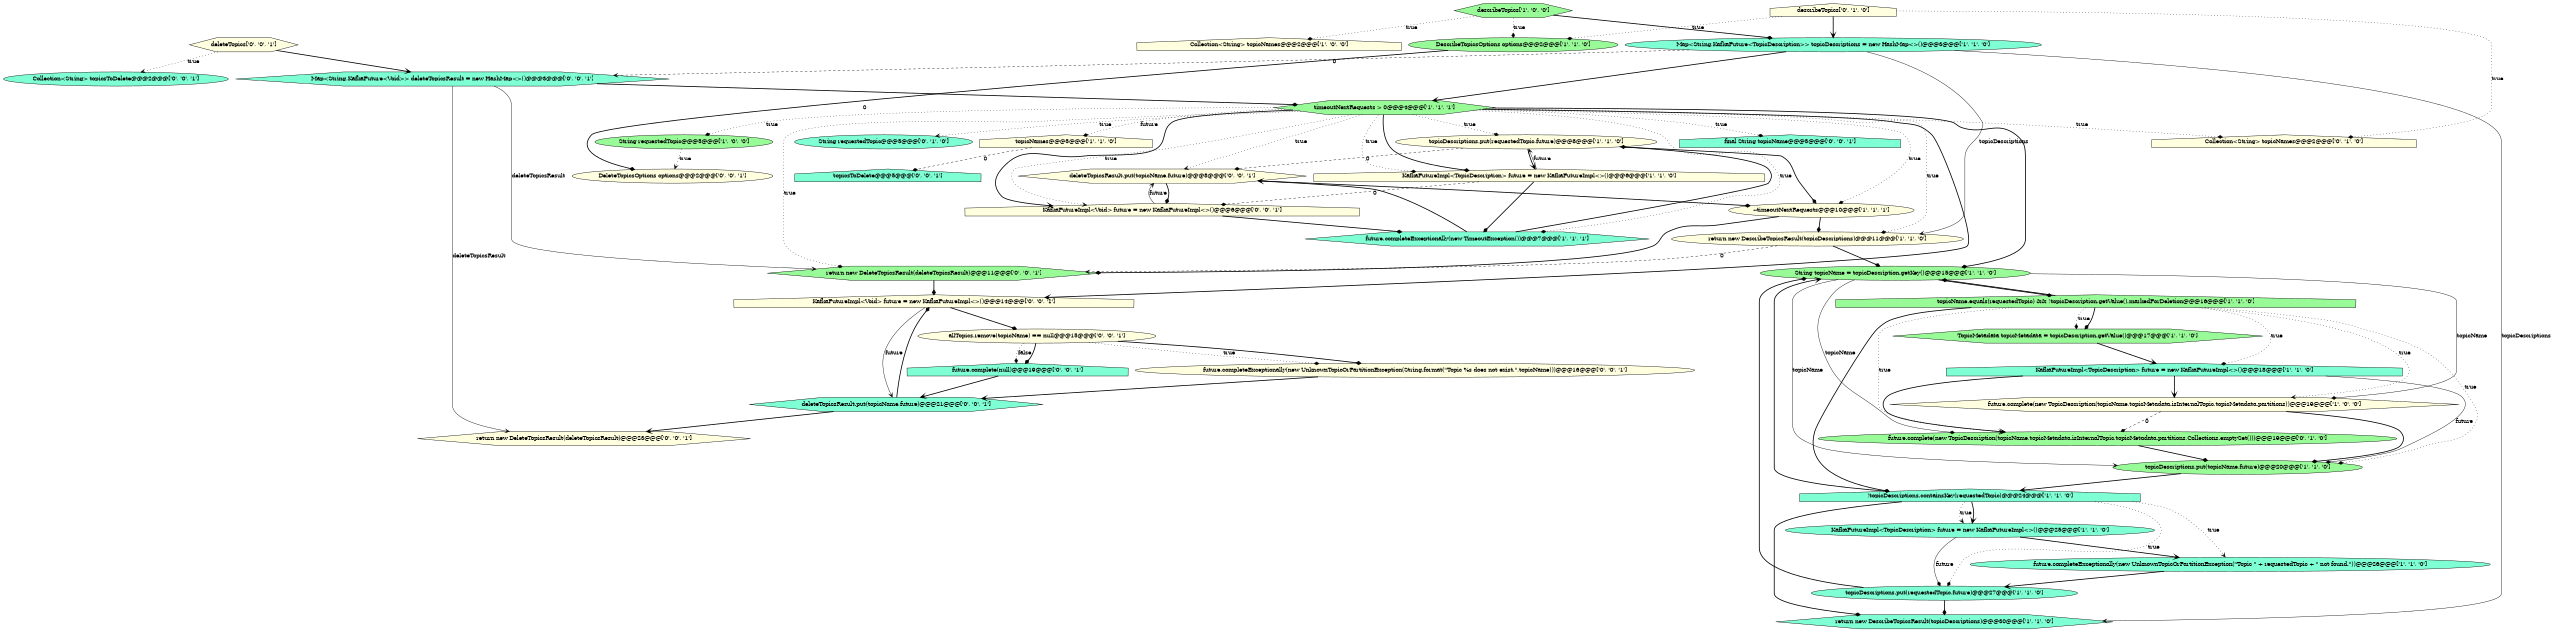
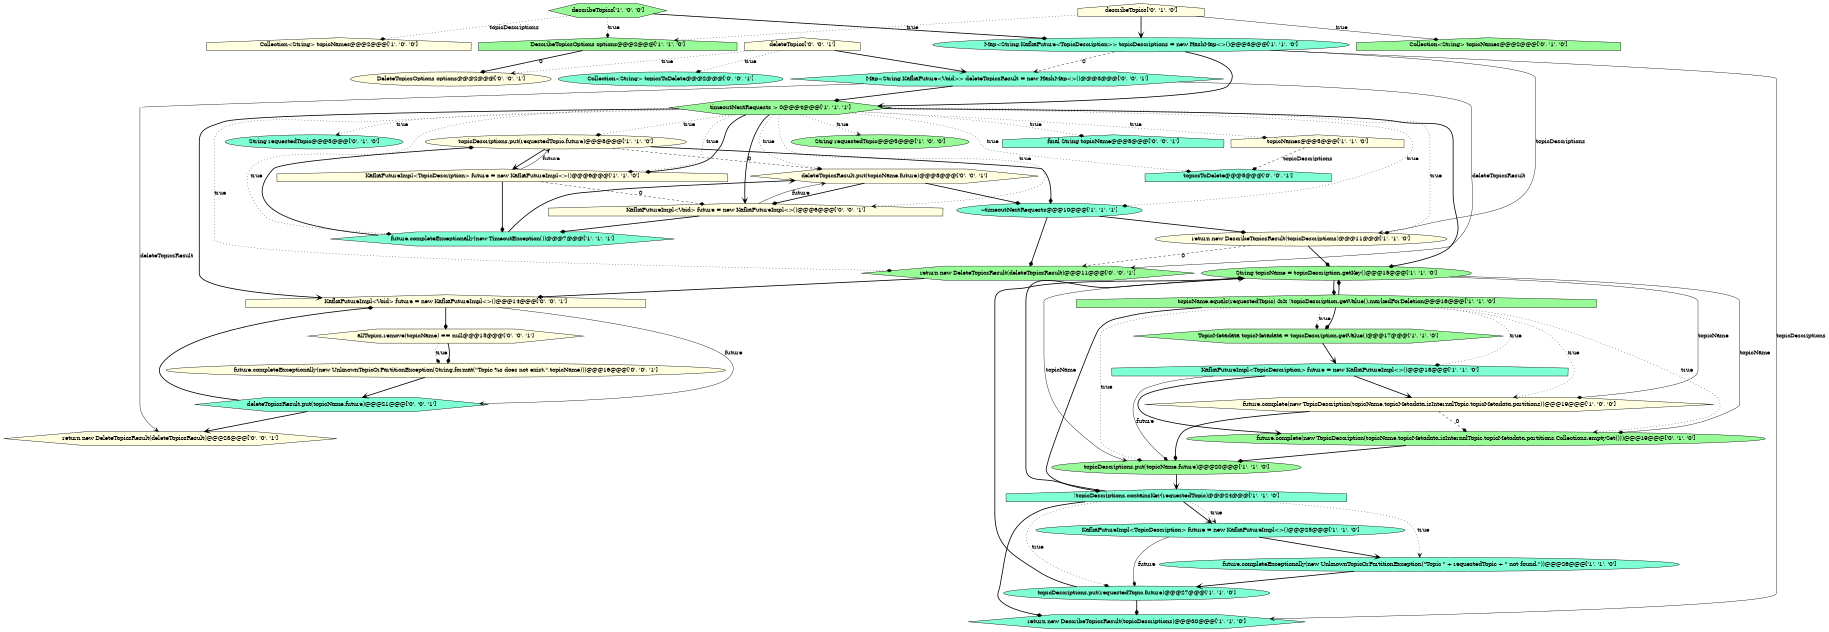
  digraph {
    node [fillcolor=lightyellow shape=ellipse style=filled]
    edge [arrowhead=diamond style=bold]
    n1 [fillcolor=aquamarine label="Collection<String> topicsToDelete@@@2@@@['0', '0', '1']"]
-   n2 [label="allTopics.remove(topicName) == null@@@15@@@['0', '0', '1']"]
-   n3 [fillcolor=aquamarine label="future.complete(null)@@@19@@@['0', '0', '1']" shape=house]
+   n2 [label="allTopics.remove(topicName) == null@@@15@@@['0', '0', '1']" shape=hexagon]
    n4 [label="future.completeExceptionally(new UnknownTopicOrPartitionException(String.format(\"Topic %s does not exist.\",topicName)))@@@16@@@['0', '0', '1']"]
    n5 [fillcolor=aquamarine label="deleteTopicsResult.put(topicName,future)@@@21@@@['0', '0', '1']" shape=hexagon]
    n6 [fillcolor=palegreen label="TopicMetadata topicMetadata = topicDescription.getValue()@@@17@@@['1', '1', '0']" shape=hexagon]
    n7 [fillcolor=aquamarine label="KafkaFutureImpl<TopicDescription> future = new KafkaFutureImpl<>()@@@18@@@['1', '1', '0']" shape=house]
    n8 [fillcolor=palegreen label="topicDescriptions.put(topicName,future)@@@20@@@['1', '1', '0']"]
    n9 [fillcolor=palegreen label="future.complete(new TopicDescription(topicName,topicMetadata.isInternalTopic,topicMetadata.partitions,Collections.emptySet()))@@@19@@@['0', '1', '0']"]
    n10 [label="future.complete(new TopicDescription(topicName,topicMetadata.isInternalTopic,topicMetadata.partitions))@@@19@@@['1', '0', '0']" shape=hexagon]
    n11 [fillcolor=palegreen label="return new DeleteTopicsResult(deleteTopicsResult)@@@11@@@['0', '0', '1']" shape=hexagon]
    n12 [label="KafkaFutureImpl<Void> future = new KafkaFutureImpl<>()@@@14@@@['0', '0', '1']" shape=house]
    n13 [fillcolor=aquamarine label="!topicDescriptions.containsKey(requestedTopic)@@@24@@@['1', '1', '0']" shape=house]
    n14 [fillcolor=aquamarine label="final String topicName@@@5@@@['0', '0', '1']" shape=house]
    n15 [fillcolor=aquamarine label="KafkaFutureImpl<TopicDescription> future = new KafkaFutureImpl<>()@@@25@@@['1', '1', '0']"]
    n16 [fillcolor=aquamarine label="topicDescriptions.put(requestedTopic,future)@@@27@@@['1', '1', '0']"]
    n17 [fillcolor=aquamarine label="future.completeExceptionally(new UnknownTopicOrPartitionException(\"Topic \" + requestedTopic + \" not found.\"))@@@26@@@['1', '1', '0']"]
    n18 [fillcolor=palegreen label="String topicName = topicDescription.getKey()@@@15@@@['1', '1', '0']"]
    n19 [fillcolor=aquamarine label="return new DescribeTopicsResult(topicDescriptions)@@@30@@@['1', '1', '0']" shape=hexagon]
-   n20 [label="--timeoutNextRequests@@@10@@@['1', '1', '1']"]
+   n20 [fillcolor=aquamarine label="--timeoutNextRequests@@@10@@@['1', '1', '1']"]
    n21 [label="return new DescribeTopicsResult(topicDescriptions)@@@11@@@['1', '1', '0']"]
    n22 [label="return new DeleteTopicsResult(deleteTopicsResult)@@@23@@@['0', '0', '1']" shape=hexagon]
    n23 [label="Collection<String> topicNames@@@2@@@['1', '0', '0']" shape=house]
    n24 [fillcolor=palegreen label="topicName.equals(requestedTopic) && !topicDescription.getValue().markedForDeletion@@@16@@@['1', '1', '0']" shape=house]
    n25 [label="topicNames@@@5@@@['1', '1', '0']" shape=house]
    n26 [fillcolor=aquamarine label="topicsToDelete@@@5@@@['0', '0', '1']" shape=house]
    n27 [fillcolor=palegreen label="describeTopics['1', '0', '0']" shape=hexagon]
-   n28 [fillcolor=palegreen label="DescribeTopicsOptions options@@@2@@@['1', '1', '0']"]
+   n28 [fillcolor=palegreen label="DescribeTopicsOptions options@@@2@@@['1', '1', '0']" shape=house]
    n29 [fillcolor=aquamarine label="Map<String,KafkaFuture<TopicDescription>> topicDescriptions = new HashMap<>()@@@3@@@['1', '1', '0']"]
    n30 [label="DeleteTopicsOptions options@@@2@@@['0', '0', '1']"]
    n31 [fillcolor=aquamarine label="Map<String,KafkaFuture<Void>> deleteTopicsResult = new HashMap<>()@@@3@@@['0', '0', '1']" shape=hexagon]
    n32 [fillcolor=palegreen label="timeoutNextRequests > 0@@@4@@@['1', '1', '1']" shape=hexagon]
    n33 [fillcolor=aquamarine label="String requestedTopic@@@5@@@['0', '1', '0']"]
    n34 [label="topicDescriptions.put(requestedTopic,future)@@@8@@@['1', '1', '0']"]
    n35 [label="deleteTopicsResult.put(topicName,future)@@@8@@@['0', '0', '1']" shape=hexagon]
    n36 [label="KafkaFutureImpl<TopicDescription> future = new KafkaFutureImpl<>()@@@6@@@['1', '1', '0']" shape=house]
    n37 [label="KafkaFutureImpl<Void> future = new KafkaFutureImpl<>()@@@6@@@['0', '0', '1']" shape=house]
    n38 [fillcolor=aquamarine label="future.completeExceptionally(new TimeoutException())@@@7@@@['1', '1', '1']" shape=hexagon]
    n39 [fillcolor=palegreen label="String requestedTopic@@@5@@@['1', '0', '0']"]
    n40 [label="describeTopics['0', '1', '0']" shape=house]
-   n41 [label="Collection<String> topicNames@@@2@@@['0', '1', '0']" shape=house]
-   n42 [label="deleteTopics['0', '0', '1']" shape=hexagon]
-   n2 -> n3 [label=false style=dotted]
-   n2 -> n3
+   n41 [fillcolor=palegreen label="Collection<String> topicNames@@@2@@@['0', '1', '0']" shape=house]
+   n42 [label="deleteTopics['0', '0', '1']" shape=house]
    n2 -> n4
    n2 -> n4 [label=true style=dotted]
-   n3 -> n5 [arrowhead=vee]
    n4 -> n5 [arrowhead=vee]
    n5 -> n12
    n5 -> n22 [arrowhead=vee]
    n6 -> n7 [arrowhead=vee]
    n7 -> n8 [label=future style=solid]
    n7 -> n9 [arrowhead=vee]
    n7 -> n10 [arrowhead=vee]
    n8 -> n13 [arrowhead=vee]
    n9 -> n8
    n10 -> n8
    n10 -> n9 [label=0 style=dashed]
    n11 -> n12
    n12 -> n2
    n12 -> n5 [arrowhead=vee label=future style=solid]
    n13 -> n15 [arrowhead=vee]
    n13 -> n15 [arrowhead=vee label=true style=dotted]
    n13 -> n16 [label=true style=dotted]
    n13 -> n17 [arrowhead=vee label=true style=dotted]
    n13 -> n18 [arrowhead=vee]
    n13 -> n19
    n15 -> n16 [label=future style=solid]
    n15 -> n17 [arrowhead=vee]
    n16 -> n18
    n16 -> n19
    n17 -> n16 [arrowhead=vee]
    n18 -> n8 [arrowhead=vee label=topicName style=solid]
    n18 -> n9 [label=topicName style=solid]
    n18 -> n10 [label=topicName style=solid]
    n18 -> n24
    n20 -> n11
    n20 -> n21
    n21 -> n11 [arrowhead=vee label=0 style=dashed]
    n21 -> n18
    n24 -> n6 [label=true style=dotted]
    n24 -> n6
    n24 -> n7 [label=true style=dotted]
    n24 -> n8 [label=true style=dotted]
    n24 -> n9 [arrowhead=vee label=true style=dotted]
    n24 -> n10 [arrowhead=vee label=true style=dotted]
    n24 -> n13
    n24 -> n18
-   n25 -> n26 [label=0 style=dashed]
-   n27 -> n23 [label=true style=dotted]
+   n25 -> n26 [label=topicDescriptions style=dashed]
+   n27 -> n23 [label=topicDescriptions style=dotted]
    n27 -> n28 [label=true style=dotted]
    n27 -> n29
    n28 -> n30 [label=0]
    n29 -> n19 [arrowhead=vee label=topicDescriptions style=solid]
    n29 -> n21 [arrowhead=vee label=topicDescriptions style=solid]
    n29 -> n31 [arrowhead=vee label=0 style=dashed]
    n29 -> n32 [arrowhead=vee]
    n31 -> n11 [arrowhead=vee label=deleteTopicsResult style=solid]
    n31 -> n22 [arrowhead=vee label=deleteTopicsResult style=solid]
    n31 -> n32
    n32 -> n11 [label=true style=dotted]
    n32 -> n12 [arrowhead=vee]
    n32 -> n14 [label=true style=dotted]
    n32 -> n18
    n32 -> n20 [label=true style=dotted]
    n32 -> n21 [label=true style=dotted]
-   n32 -> n25 [label=future style=dotted]
-   n32 -> n41 [label=true style=dotted]
+   n32 -> n25 [label=true style=dotted]
+   n32 -> n26 [label=true style=dotted]
    n32 -> n33 [arrowhead=vee label=true style=dotted]
    n32 -> n34 [label=true style=dotted]
    n32 -> n35 [arrowhead=vee label=true style=dotted]
    n32 -> n36 [label=true style=dotted]
    n32 -> n36
    n32 -> n37 [arrowhead=vee]
    n32 -> n37 [arrowhead=vee label=true style=dotted]
    n32 -> n38 [label=true style=dotted]
-   n32 -> n39 [label=true style=dotted]
+   n32 -> n39 [arrowhead=vee label=true style=dotted]
    n34 -> n20
    n34 -> n35 [label=0 style=dashed]
    n34 -> n36 [arrowhead=vee]
    n35 -> n20
    n35 -> n37
    n36 -> n34 [arrowhead=vee label=future style=solid]
    n36 -> n37 [label=0 style=dashed]
    n36 -> n38
    n37 -> n35 [arrowhead=vee label=future style=solid]
    n37 -> n38
    n38 -> n34
    n38 -> n35 [arrowhead=vee]
-   n40 -> n28 [label=true style=dotted]
+   n40 -> n28 [arrowhead=vee label=true style=dotted]
    n40 -> n29 [arrowhead=vee]
-   n40 -> n41 [label=true style=dotted]
-   n42 -> n1 [arrowhead=vee label=true style=dotted]
-   n39 -> n30 [arrowhead=vee label=true style=dotted]
+   n40 -> n41 [label=true style=solid]
+   n42 -> n1 [label=true style=dotted]
+   n42 -> n30 [arrowhead=vee label=true style=dotted]
    n42 -> n31 [arrowhead=vee]
  }
